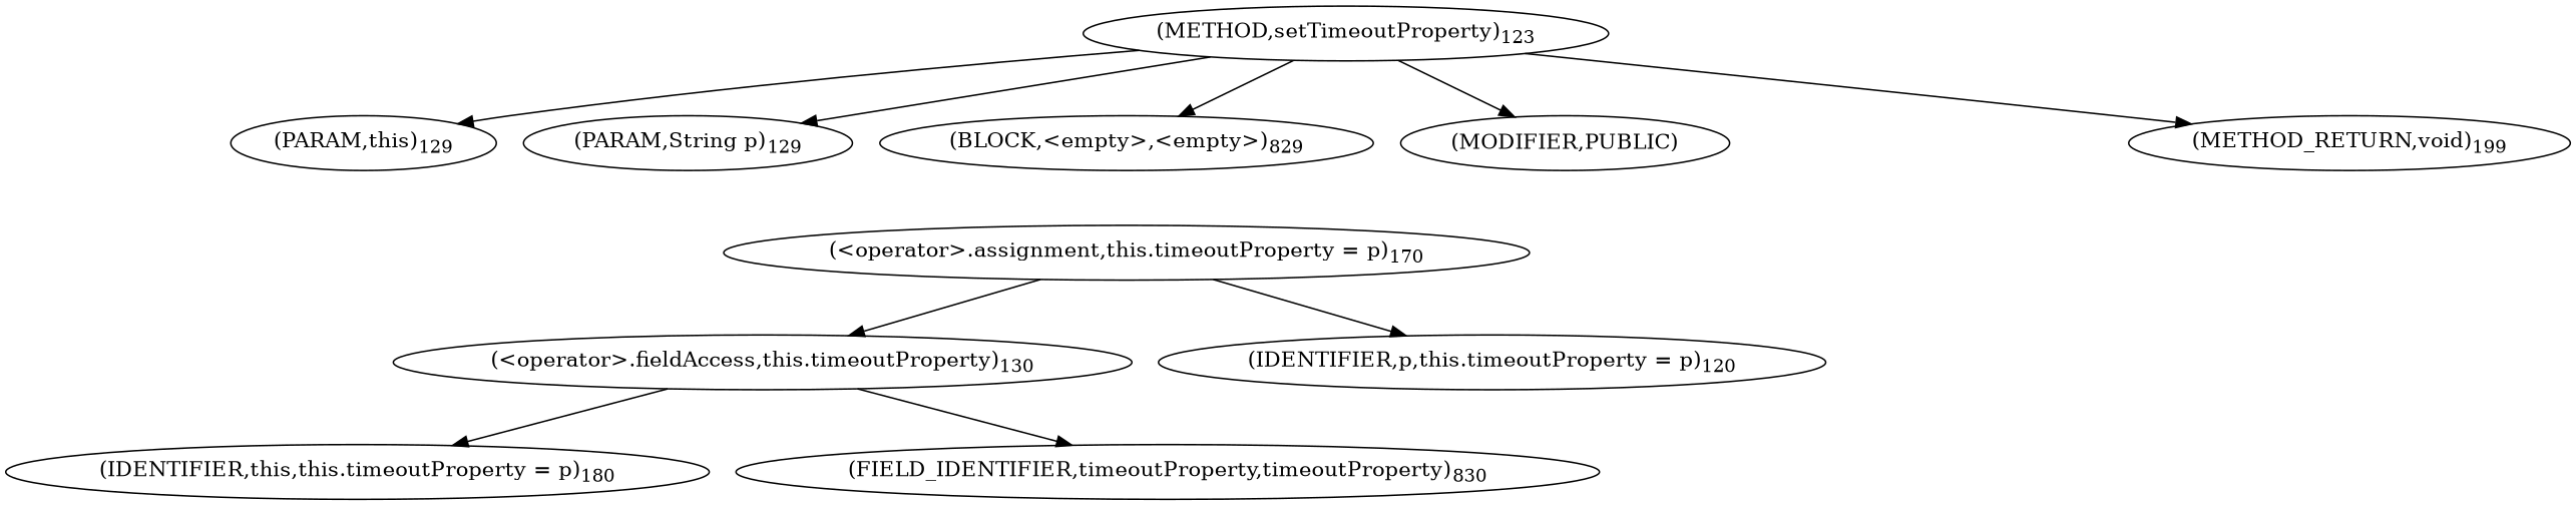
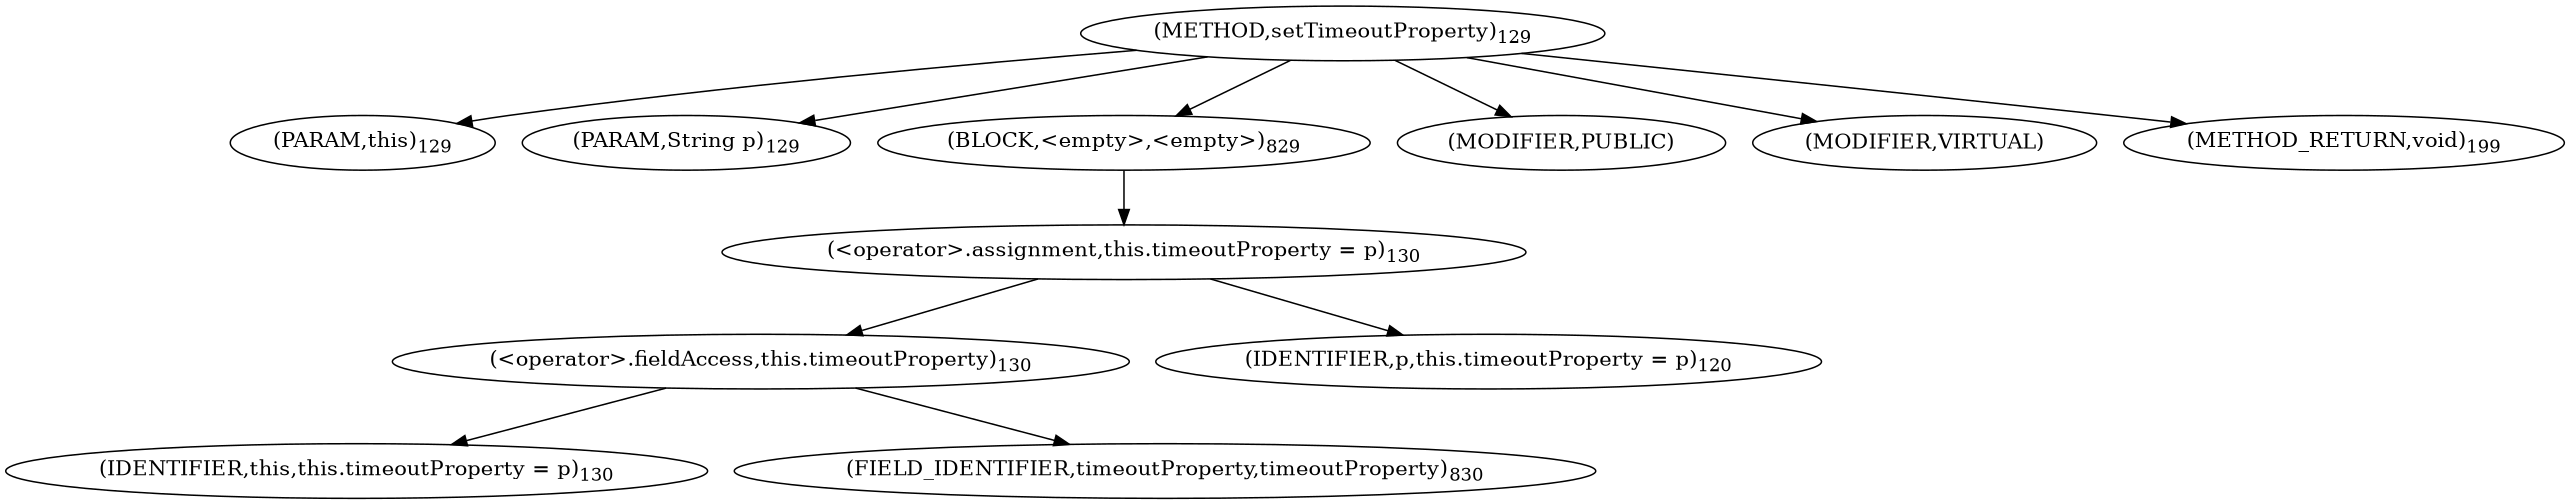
  digraph {
-   n1 [label=<(METHOD,setTimeoutProperty)<SUB>123</SUB>>]
+   n1 [label=<(METHOD,setTimeoutProperty)<SUB>129</SUB>>]
    n2 [label=<(PARAM,this)<SUB>129</SUB>>]
    n3 [label=<(PARAM,String p)<SUB>129</SUB>>]
    n4 [label=<(BLOCK,&lt;empty&gt;,&lt;empty&gt;)<SUB>829</SUB>>]
    n5 [label=<(MODIFIER,PUBLIC)>]
+   n6 [label=<(MODIFIER,VIRTUAL)>]
    n7 [label=<(METHOD_RETURN,void)<SUB>199</SUB>>]
-   n8 [label=<(&lt;operator&gt;.assignment,this.timeoutProperty = p)<SUB>170</SUB>>]
+   n8 [label=<(&lt;operator&gt;.assignment,this.timeoutProperty = p)<SUB>130</SUB>>]
    n9 [label=<(&lt;operator&gt;.fieldAccess,this.timeoutProperty)<SUB>130</SUB>>]
    n10 [label=<(IDENTIFIER,p,this.timeoutProperty = p)<SUB>120</SUB>>]
-   n11 [label=<(IDENTIFIER,this,this.timeoutProperty = p)<SUB>180</SUB>>]
+   n11 [label=<(IDENTIFIER,this,this.timeoutProperty = p)<SUB>130</SUB>>]
    n12 [label=<(FIELD_IDENTIFIER,timeoutProperty,timeoutProperty)<SUB>830</SUB>>]
    n1 -> n2
    n1 -> n3
    n1 -> n4
    n1 -> n5
+   n1 -> n6
    n1 -> n7
+   n4 -> n8
    n8 -> n9
    n8 -> n10
    n9 -> n11
    n9 -> n12
  }
